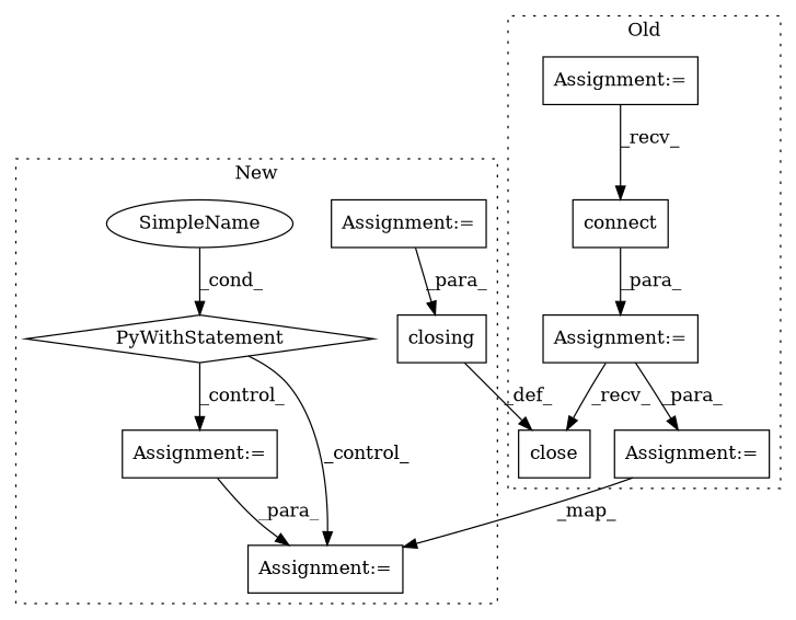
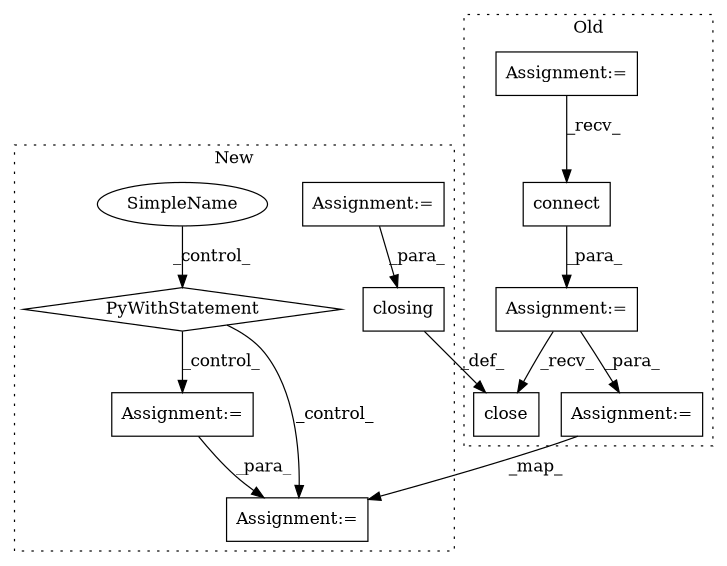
  digraph {
    node [a=7 l=1 shape=box]
    n1 [a=32 l="8,1" label=connect s="4516,4567"]
    n2 [label="Assignment:=" s=4499]
    n3 [a=32 l=7 label=close s=4616]
    n4 [l=5 label="Assignment:=" s=4473]
    n5 [label="Assignment:=" s=4585]
    n6 [a=32 l="8,1" label=closing s="725,736"]
    n7 [a=104 l="10,2" label=PyWithStatement s="715,737" shape=diamond]
    n8 [a=42 label=SimpleName shape=ellipse l=""]
    n9 [l=3 label="Assignment:=" s=757]
    n10 [label="Assignment:=" s=683]
    n11 [label="Assignment:=" s=779]
    subgraph cluster_1 {
      label=Old
      style=dotted
      n1
      n2
      n3
      n4
      n5
    }
    subgraph cluster_2 {
      label=New
      style=dotted
      n6
      n7
      n8
      n9
      n10
      n11
    }
    n1 -> n2 [label=_para_]
    n2 -> n3 [label=_recv_]
    n2 -> n5 [label=_para_]
    n4 -> n1 [label=_recv_]
    n5 -> n11 [label=_map_]
    n6 -> n3 [label=_def_]
    n7 -> n9 [label=_control_]
    n7 -> n11 [label=_control_]
-   n8 -> n7 [label=_cond_]
+   n8 -> n7 [label=_control_]
    n9 -> n11 [label=_para_]
    n10 -> n6 [label=_para_]
  }
